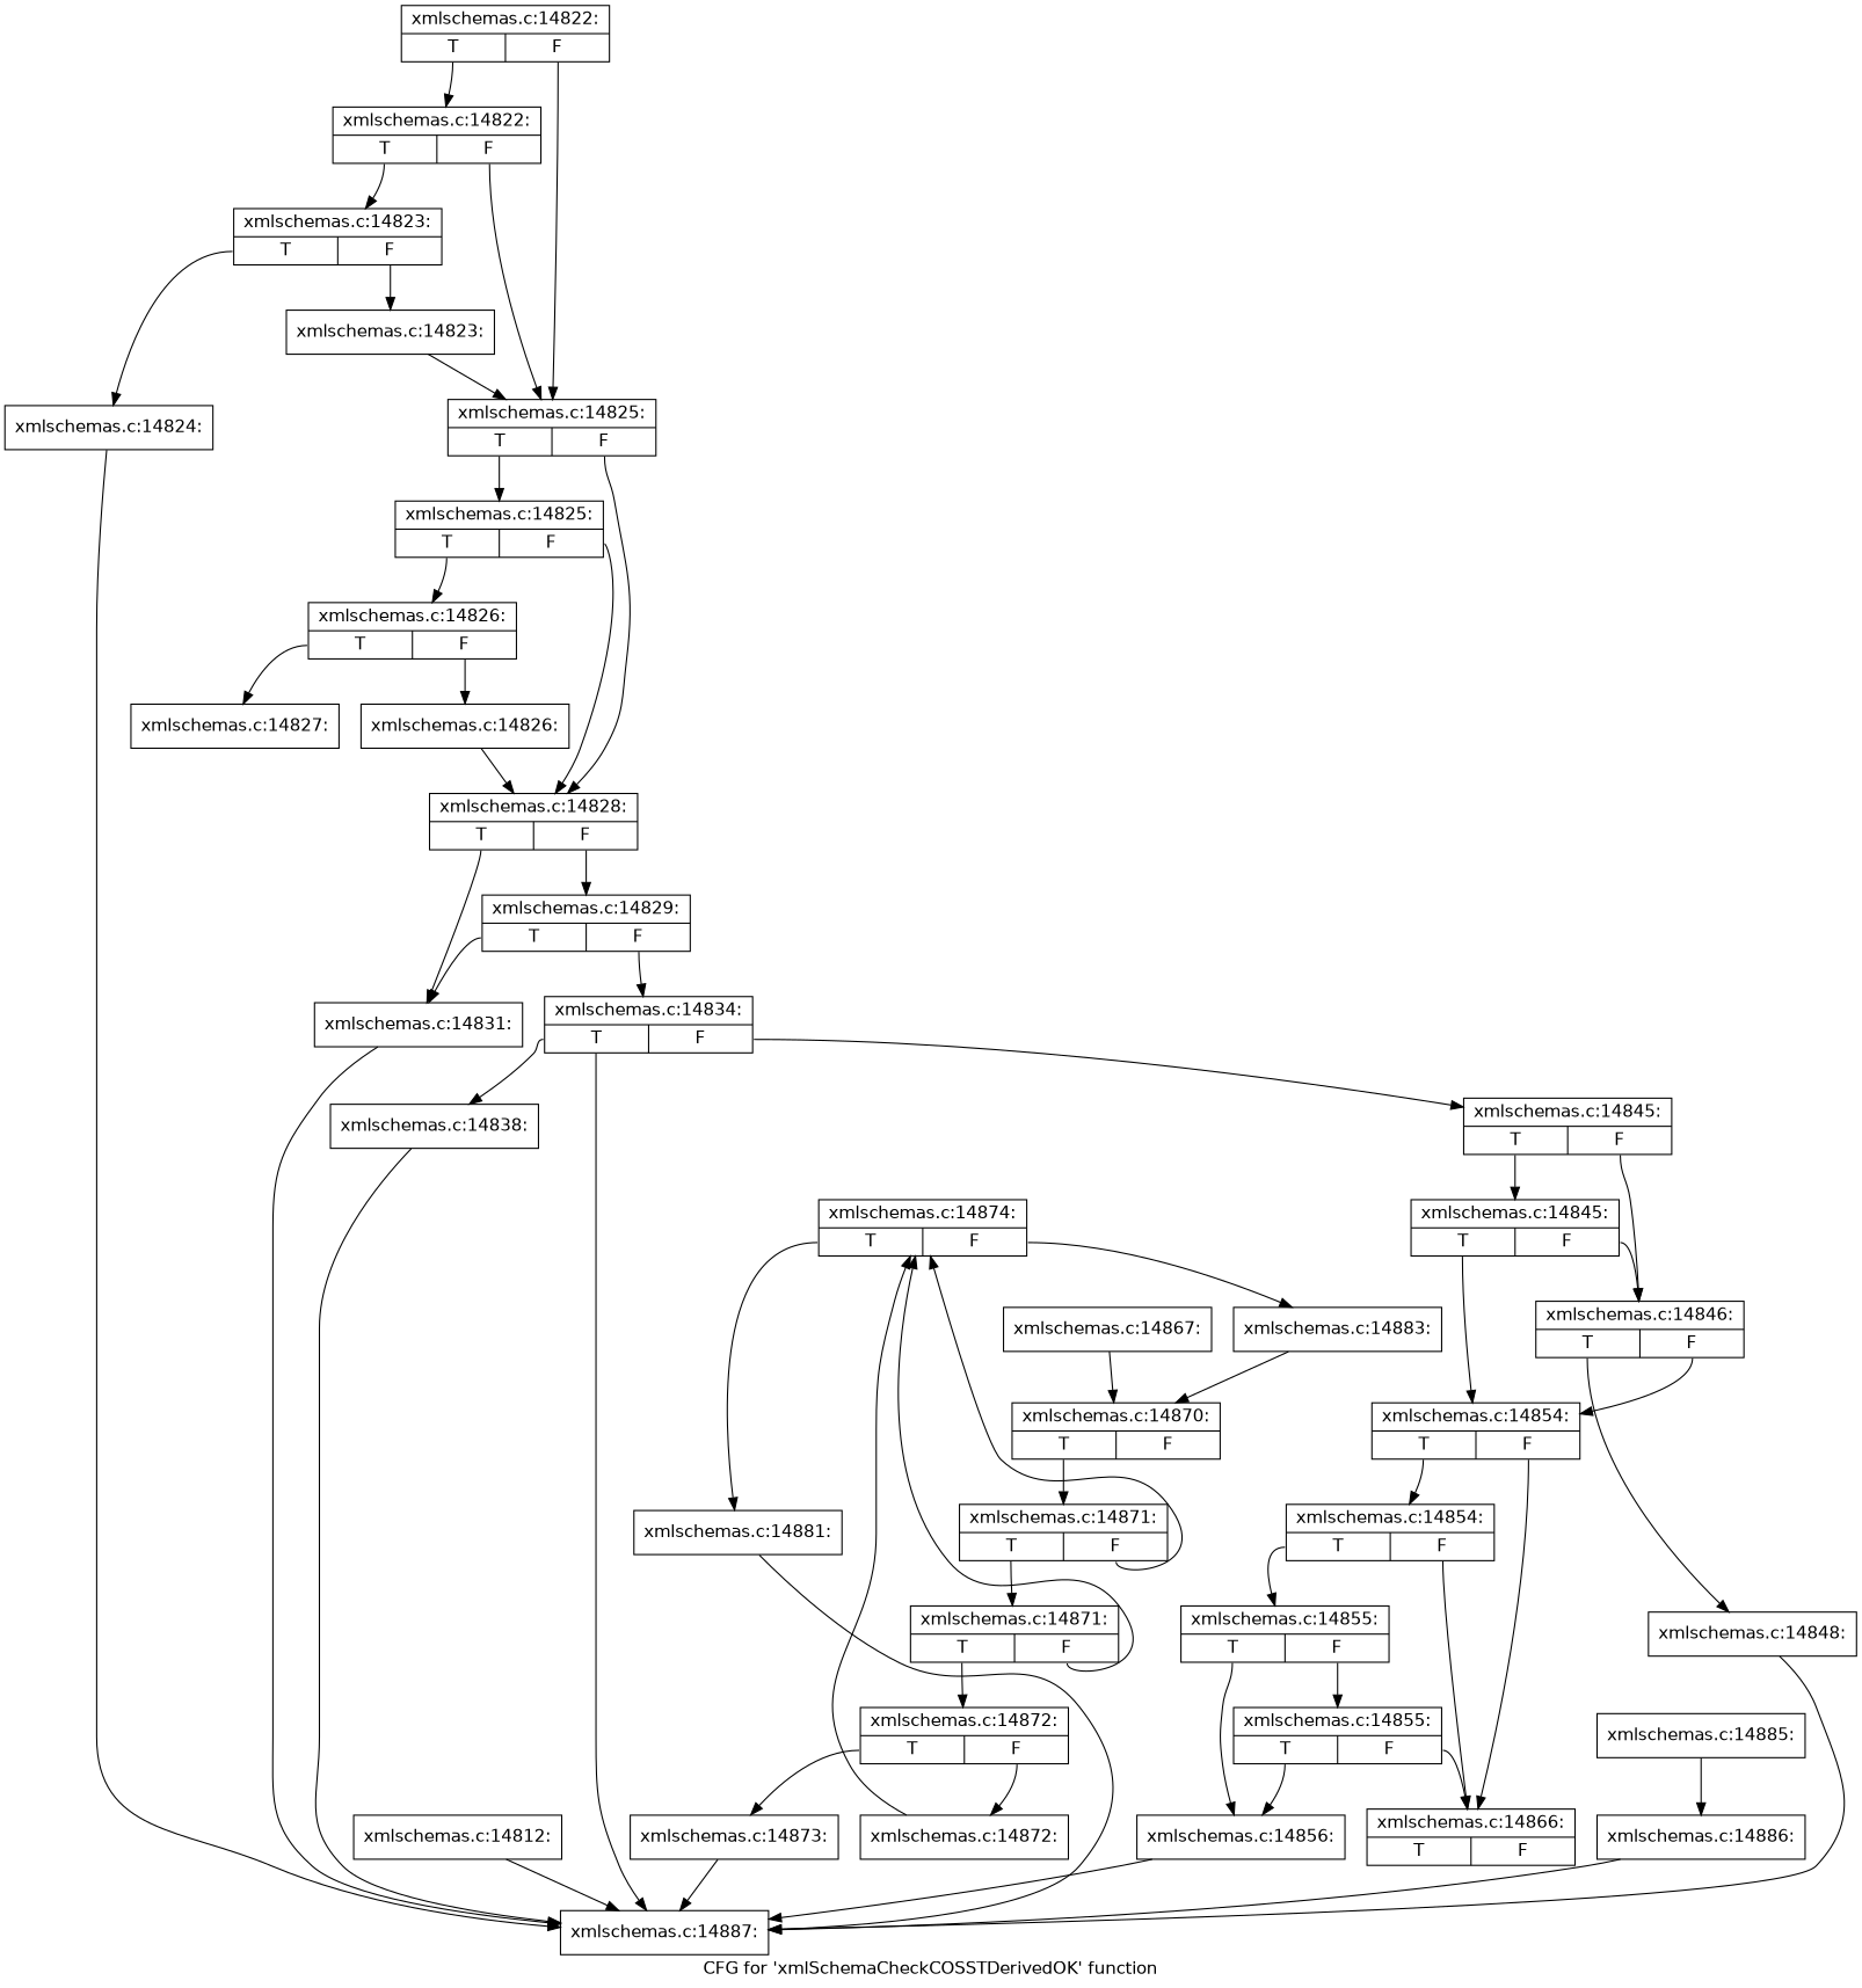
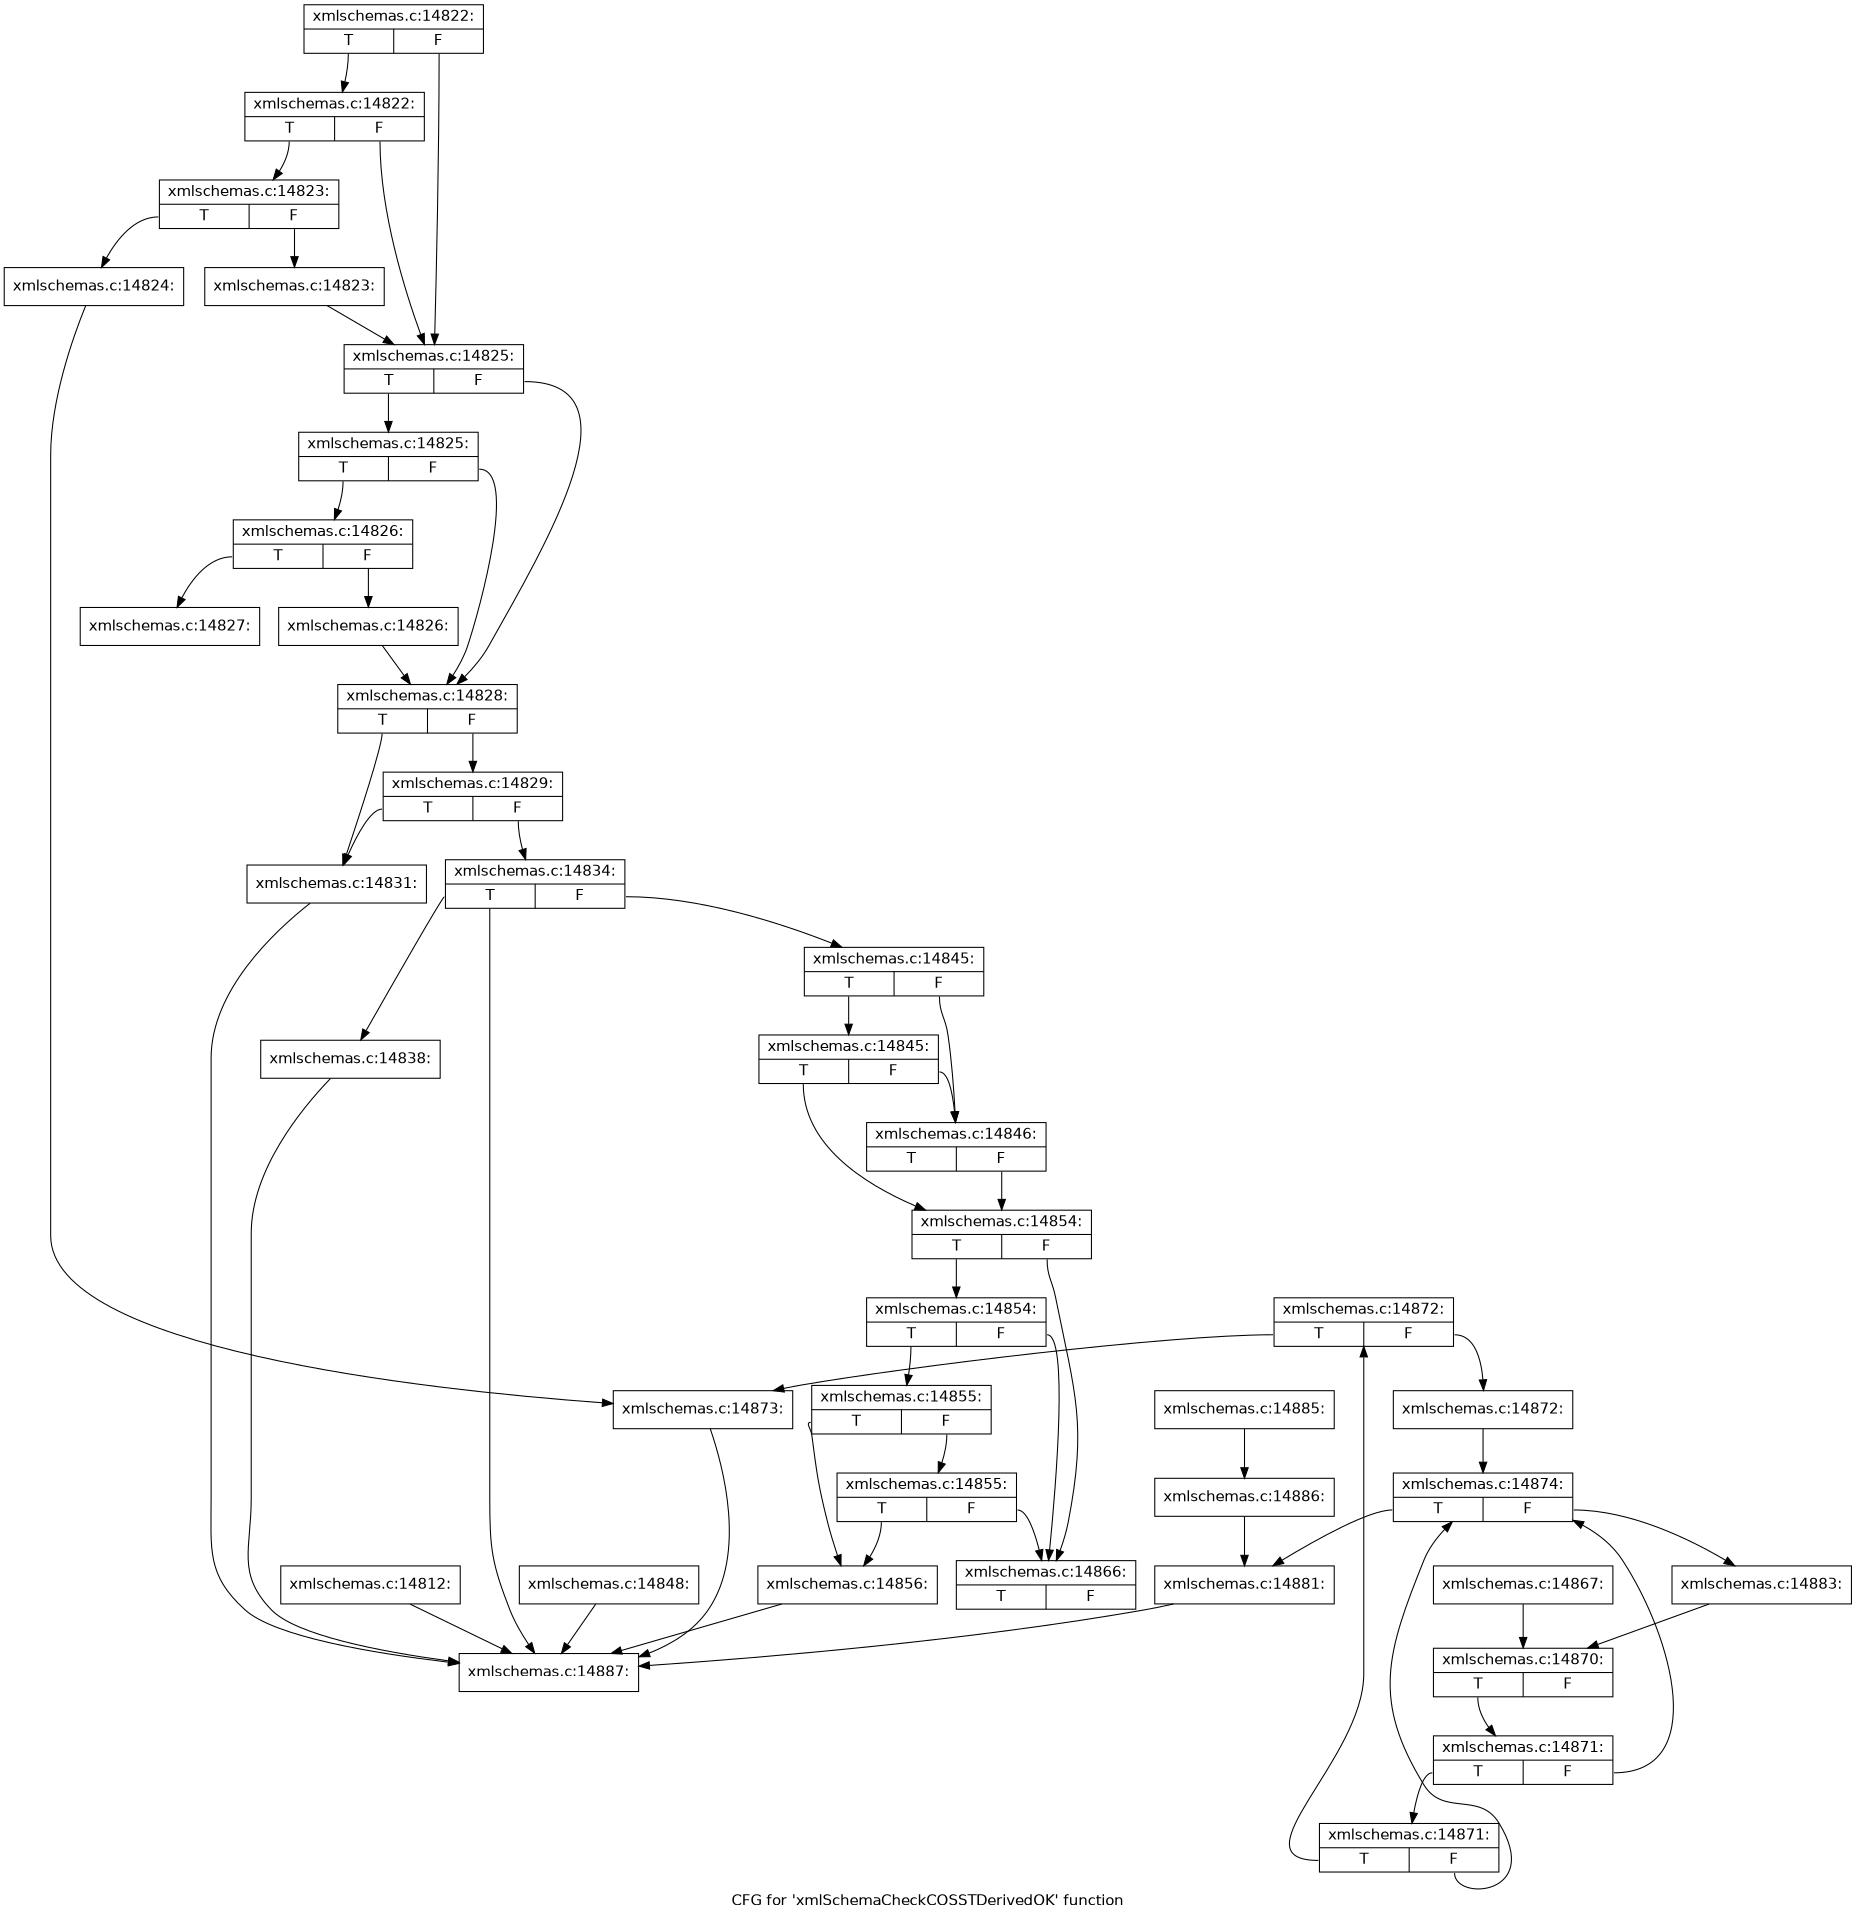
  digraph {
    fontname="DejaVu Sans"
    label="CFG for 'xmlSchemaCheckCOSSTDerivedOK' function"
    node [fontname="DejaVu Sans" shape=record]
    edge [fontname="DejaVu Sans" tailport=s0]
    n1 [label="{xmlschemas.c:14812:}"]
    n2 [label="{xmlschemas.c:14887:}"]
    n3 [label="{xmlschemas.c:14822:|{<s0>T|<s1>F}}"]
    n4 [label="{xmlschemas.c:14822:|{<s0>T|<s1>F}}"]
    n5 [label="{xmlschemas.c:14825:|{<s0>T|<s1>F}}"]
    n6 [label="{xmlschemas.c:14823:|{<s0>T|<s1>F}}"]
    n7 [label="{xmlschemas.c:14825:|{<s0>T|<s1>F}}"]
    n8 [label="{xmlschemas.c:14828:|{<s0>T|<s1>F}}"]
    n9 [label="{xmlschemas.c:14824:}"]
    n10 [label="{xmlschemas.c:14823:}"]
    n11 [label="{xmlschemas.c:14826:|{<s0>T|<s1>F}}"]
    n12 [label="{xmlschemas.c:14831:}"]
    n13 [label="{xmlschemas.c:14829:|{<s0>T|<s1>F}}"]
    n14 [label="{xmlschemas.c:14827:}"]
    n15 [label="{xmlschemas.c:14826:}"]
    n16 [label="{xmlschemas.c:14834:|{<s0>T|<s1>F}}"]
    n17 [label="{xmlschemas.c:14838:}"]
    n18 [label="{xmlschemas.c:14845:|{<s0>T|<s1>F}}"]
    n19 [label="{xmlschemas.c:14845:|{<s0>T|<s1>F}}"]
    n20 [label="{xmlschemas.c:14846:|{<s0>T|<s1>F}}"]
    n21 [label="{xmlschemas.c:14854:|{<s0>T|<s1>F}}"]
    n22 [label="{xmlschemas.c:14848:}"]
    n23 [label="{xmlschemas.c:14854:|{<s0>T|<s1>F}}"]
    n24 [label="{xmlschemas.c:14866:|{<s0>T|<s1>F}}"]
    n25 [label="{xmlschemas.c:14855:|{<s0>T|<s1>F}}"]
    n26 [label="{xmlschemas.c:14856:}"]
    n27 [label="{xmlschemas.c:14855:|{<s0>T|<s1>F}}"]
    n28 [label="{xmlschemas.c:14867:}"]
    n29 [label="{xmlschemas.c:14870:|{<s0>T|<s1>F}}"]
    n30 [label="{xmlschemas.c:14886:}"]
    n31 [label="{xmlschemas.c:14871:|{<s0>T|<s1>F}}"]
    n32 [label="{xmlschemas.c:14871:|{<s0>T|<s1>F}}"]
    n33 [label="{xmlschemas.c:14874:|{<s0>T|<s1>F}}"]
    n34 [label="{xmlschemas.c:14885:}"]
    n35 [label="{xmlschemas.c:14872:|{<s0>T|<s1>F}}"]
    n36 [label="{xmlschemas.c:14881:}"]
    n37 [label="{xmlschemas.c:14883:}"]
    n38 [label="{xmlschemas.c:14873:}"]
    n39 [label="{xmlschemas.c:14872:}"]
    n1 -> n2
    n3 -> n4
    n3 -> n5 [tailport=s1]
    n4 -> n5 [tailport=s1]
    n4 -> n6
    n5 -> n7
    n5 -> n8 [tailport=s1]
    n6 -> n9
    n6 -> n10 [tailport=s1]
    n7 -> n8 [tailport=s1]
    n7 -> n11
    n8 -> n12
    n8 -> n13 [tailport=s1]
-   n9 -> n2
+   n9 -> n38
    n10 -> n5
    n11 -> n14
    n11 -> n15 [tailport=s1]
    n12 -> n2
    n13 -> n12
    n13 -> n16 [tailport=s1]
    n15 -> n8
    n16 -> n2
    n16 -> n17
    n16 -> n18 [tailport=s1]
    n17 -> n2
    n18 -> n19
    n18 -> n20 [tailport=s1]
    n19 -> n20 [tailport=s1]
    n19 -> n21
    n20 -> n21 [tailport=s1]
-   n20 -> n22
    n21 -> n23
    n21 -> n24 [tailport=s1]
    n22 -> n2
    n23 -> n24 [tailport=s1]
    n23 -> n25
    n25 -> n26
    n25 -> n27 [tailport=s1]
    n26 -> n2
    n27 -> n24 [tailport=s1]
    n27 -> n26
    n28 -> n29
    n29 -> n31
-   n30 -> n2
+   n30 -> n36
    n31 -> n32
    n31 -> n33 [tailport=s1]
    n32 -> n33 [tailport=s1]
    n32 -> n35
    n33 -> n36
    n33 -> n37 [tailport=s1]
    n34 -> n30
    n35 -> n38
    n35 -> n39 [tailport=s1]
    n36 -> n2
    n37 -> n29
    n38 -> n2
    n39 -> n33
  }
